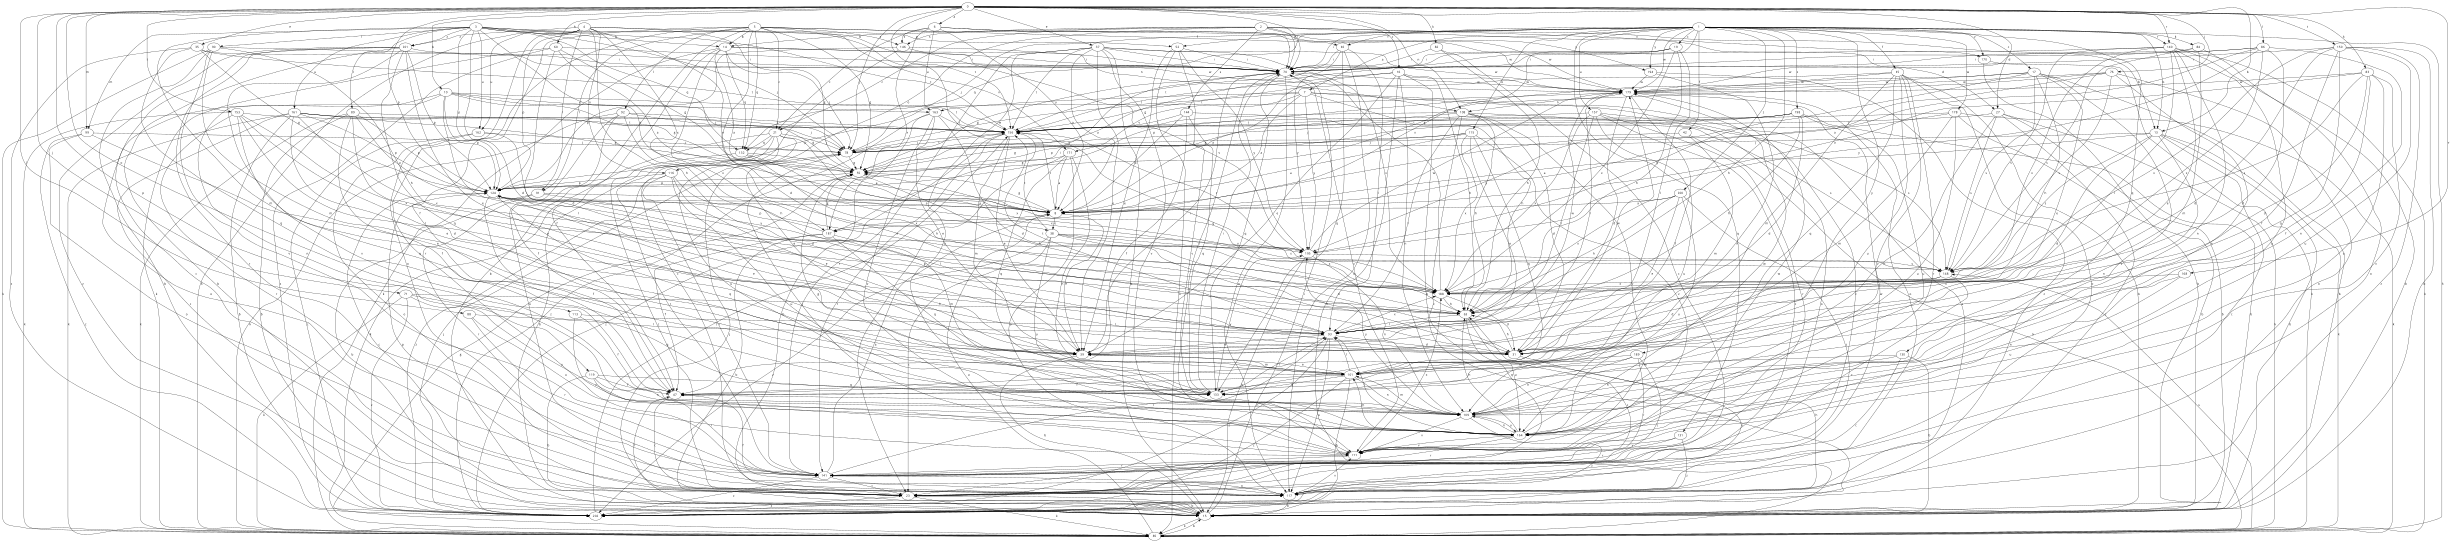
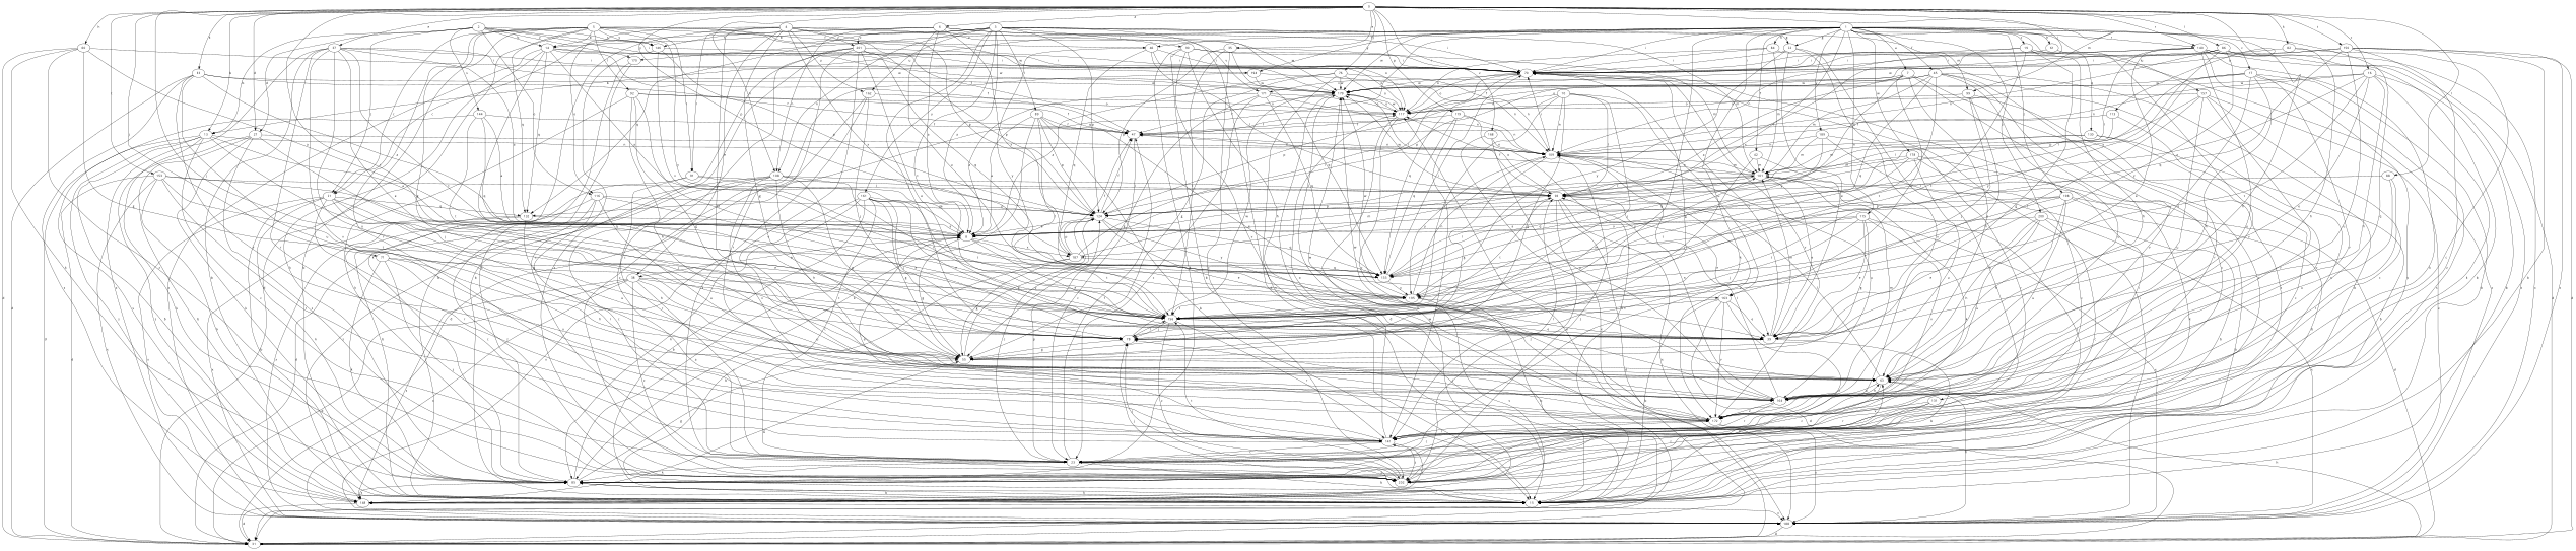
  strict digraph {
    fontname="Open Sans"
    node [fontname="Open Sans"]
    edge [fontname="Open Sans"]
    0
    6
    10
    13
    16
    27
    35
    37
    60
    70
    71
    76
    78
    82
    83
    86
    88
    99
    108
    113
    119
    124
    140
    150
    153
    156
    168
    179
    187
    21
    146
    8
    163
    55
    117
    93
    109
    85
    31
    15
    23
    148
    63
    39
    202
    133
    141
    188
    172
    164
    47
    195
    101
    1
    7
    17
    19
    42
    45
    46
    52
+   61
    84
    115
    130
    131
    132
    157
    170
    178
    189
    194
    198
    200
    171
    2
    14
    116
    144
    3
    89
    90
    161
    162
    201
    38
    4
    91
    5
    92
    0 -> 6 [label=a]
-   0 -> 10 [label=b]
    0 -> 13 [label=b]
    0 -> 16 [label=c]
    0 -> 27 [label=d]
    0 -> 35 [label=e]
    0 -> 37 [label=e]
    0 -> 60 [label=h]
    0 -> 70 [label=i]
    0 -> 71 [label=j]
    0 -> 76 [label=j]
    0 -> 78 [label=j]
    0 -> 82 [label=k]
    0 -> 83 [label=k]
    0 -> 86 [label=l]
    0 -> 88 [label=l]
    0 -> 99 [label=m]
    0 -> 108 [label=n]
    0 -> 113 [label=o]
    0 -> 119 [label=p]
    0 -> 124 [label=p]
    0 -> 140 [label=r]
    0 -> 150 [label=t]
    0 -> 153 [label=t]
    0 -> 156 [label=t]
    0 -> 168 [label=v]
    6 -> 70 [label=i]
-   179 -> 108 [label=n]
+   6 -> 108 [label=n]
    6 -> 179 [label=w]
    6 -> 187 [label=x]
    6 -> 21 [label=c]
    6 -> 146 [label=s]
    6 -> 8 [label=a]
    6 -> 163 [label=u]
    10 -> 78 [label=j]
    10 -> 124 [label=p]
    10 -> 156 [label=t]
    10 -> 163 [label=u]
    10 -> 55 [label=g]
    10 -> 117 [label=o]
    10 -> 93 [label=l]
    10 -> 109 [label=n]
    13 -> 78 [label=j]
    13 -> 8 [label=a]
    13 -> 109 [label=n]
    13 -> 85 [label=k]
    13 -> 31 [label=d]
    13 -> 15 [label=b]
    13 -> 23 [label=c]
    13 -> 148 [label=s]
    16 -> 156 [label=t]
    16 -> 179 [label=w]
    16 -> 8 [label=a]
    16 -> 109 [label=n]
    16 -> 85 [label=k]
    16 -> 15 [label=b]
    16 -> 63 [label=h]
    16 -> 39 [label=e]
    27 -> 156 [label=t]
    27 -> 109 [label=n]
    27 -> 85 [label=k]
    27 -> 15 [label=b]
    27 -> 148 [label=s]
    27 -> 202 [label=z]
    35 -> 70 [label=i]
    35 -> 124 [label=p]
    35 -> 156 [label=t]
    35 -> 202 [label=z]
    35 -> 133 [label=q]
    37 -> 70 [label=i]
    37 -> 156 [label=t]
    37 -> 179 [label=w]
    37 -> 8 [label=a]
    37 -> 15 [label=b]
    37 -> 39 [label=e]
    37 -> 141 [label=r]
    37 -> 188 [label=x]
    37 -> 172 [label=v]
    37 -> 164 [label=u]
    60 -> 70 [label=i]
    60 -> 8 [label=a]
    60 -> 55 [label=g]
    60 -> 85 [label=k]
    60 -> 31 [label=d]
    60 -> 202 [label=z]
    70 -> 179 [label=w]
    70 -> 55 [label=g]
    70 -> 117 [label=o]
    70 -> 133 [label=q]
    70 -> 172 [label=v]
    71 -> 85 [label=k]
    71 -> 63 [label=h]
    71 -> 202 [label=z]
    71 -> 133 [label=q]
    71 -> 164 [label=u]
    76 -> 179 [label=w]
    76 -> 8 [label=a]
    76 -> 55 [label=g]
    76 -> 117 [label=o]
    76 -> 109 [label=n]
    76 -> 148 [label=s]
    78 -> 156 [label=t]
    78 -> 179 [label=w]
    78 -> 55 [label=g]
    82 -> 70 [label=i]
    82 -> 23 [label=c]
    82 -> 63 [label=h]
    83 -> 179 [label=w]
    83 -> 8 [label=a]
    83 -> 31 [label=d]
    83 -> 148 [label=s]
    83 -> 172 [label=v]
    83 -> 164 [label=u]
    83 -> 47 [label=f]
    86 -> 70 [label=i]
    86 -> 179 [label=w]
    86 -> 8 [label=a]
    86 -> 109 [label=n]
    86 -> 31 [label=d]
    86 -> 188 [label=x]
    86 -> 195 [label=y]
    88 -> 93 [label=l]
    88 -> 141 [label=r]
    88 -> 164 [label=u]
    99 -> 78 [label=j]
    99 -> 117 [label=o]
    99 -> 39 [label=e]
    99 -> 202 [label=z]
    108 -> 156 [label=t]
    108 -> 55 [label=g]
    108 -> 93 [label=l]
    108 -> 31 [label=d]
    108 -> 23 [label=c]
    108 -> 148 [label=s]
    108 -> 63 [label=h]
    108 -> 172 [label=v]
    113 -> 93 [label=l]
    113 -> 172 [label=v]
    113 -> 47 [label=f]
    119 -> 109 [label=n]
    119 -> 15 [label=b]
    119 -> 133 [label=q]
    119 -> 141 [label=r]
    119 -> 47 [label=f]
    124 -> 8 [label=a]
    124 -> 23 [label=c]
    124 -> 39 [label=e]
    124 -> 133 [label=q]
    124 -> 47 [label=f]
    124 -> 195 [label=y]
    140 -> 70 [label=i]
    140 -> 93 [label=l]
    140 -> 109 [label=n]
    140 -> 85 [label=k]
    140 -> 15 [label=b]
    140 -> 148 [label=s]
    140 -> 39 [label=e]
    140 -> 188 [label=x]
    140 -> 164 [label=u]
    150 -> 70 [label=i]
    150 -> 31 [label=d]
    150 -> 15 [label=b]
    150 -> 202 [label=z]
    150 -> 133 [label=q]
    150 -> 188 [label=x]
    150 -> 164 [label=u]
    150 -> 47 [label=f]
    153 -> 156 [label=t]
    153 -> 93 [label=l]
    153 -> 85 [label=k]
    153 -> 31 [label=d]
    153 -> 133 [label=q]
    153 -> 141 [label=r]
    153 -> 188 [label=x]
    156 -> 78 [label=j]
    156 -> 39 [label=e]
    156 -> 202 [label=z]
    156 -> 141 [label=r]
    156 -> 101 [label=m]
    168 -> 109 [label=n]
    168 -> 188 [label=x]
    168 -> 164 [label=u]
    179 -> 117 [label=o]
    179 -> 93 [label=l]
    179 -> 31 [label=d]
    179 -> 47 [label=f]
    187 -> 70 [label=i]
    187 -> 124 [label=p]
    187 -> 55 [label=g]
    187 -> 15 [label=b]
    187 -> 133 [label=q]
    187 -> 47 [label=f]
    187 -> 101 [label=m]
    21 -> 78 [label=j]
    21 -> 85 [label=k]
    21 -> 15 [label=b]
    21 -> 39 [label=e]
    21 -> 141 [label=r]
    21 -> 188 [label=x]
    21 -> 164 [label=u]
    21 -> 132 [label=q]
    146 -> 70 [label=i]
    146 -> 124 [label=p]
    146 -> 23 [label=c]
    146 -> 195 [label=v]
    8 -> 156 [label=t]
    8 -> 187 [label=x]
    8 -> 55 [label=g]
    8 -> 39 [label=e]
    8 -> 38 [label=e]
    163 -> 156 [label=t]
    163 -> 31 [label=d]
    163 -> 15 [label=b]
    163 -> 39 [label=e]
    163 -> 202 [label=z]
    163 -> 172 [label=v]
    55 -> 124 [label=p]
    55 -> 63 [label=h]
    117 -> 179 [label=w]
    117 -> 15 [label=b]
    117 -> 172 [label=v]
    117 -> 47 [label=f]
    93 -> 124 [label=p]
    93 -> 156 [label=t]
    93 -> 179 [label=w]
    93 -> 117 [label=o]
    93 -> 31 [label=d]
    93 -> 39 [label=e]
    93 -> 202 [label=z]
    93 -> 188 [label=x]
    109 -> 70 [label=i]
    109 -> 55 [label=g]
    109 -> 202 [label=z]
    109 -> 172 [label=v]
    109 -> 164 [label=u]
    109 -> 195 [label=y]
    109 -> 101 [label=m]
    85 -> 8 [label=a]
    85 -> 55 [label=g]
    85 -> 15 [label=b]
    85 -> 148 [label=s]
    31 -> 179 [label=w]
    31 -> 117 [label=o]
    31 -> 63 [label=h]
    15 -> 70 [label=i]
    15 -> 78 [label=j]
    15 -> 85 [label=k]
    23 -> 124 [label=p]
    23 -> 85 [label=k]
    23 -> 15 [label=b]
    23 -> 202 [label=z]
    23 -> 47 [label=f]
    148 -> 55 [label=g]
    148 -> 31 [label=d]
    148 -> 141 [label=r]
    148 -> 188 [label=x]
    63 -> 93 [label=l]
    63 -> 23 [label=c]
    63 -> 164 [label=u]
    39 -> 70 [label=i]
    39 -> 15 [label=b]
    39 -> 101 [label=m]
    202 -> 78 [label=j]
    202 -> 156 [label=t]
    202 -> 63 [label=h]
    133 -> 70 [label=i]
    133 -> 93 [label=l]
    133 -> 195 [label=y]
    141 -> 8 [label=a]
    141 -> 117 [label=o]
    141 -> 93 [label=l]
    141 -> 23 [label=c]
    141 -> 202 [label=z]
    188 -> 70 [label=i]
    188 -> 31 [label=d]
    188 -> 63 [label=h]
    172 -> 78 [label=j]
    172 -> 179 [label=w]
+   172 -> 23 [label=c]
    172 -> 141 [label=r]
    172 -> 188 [label=x]
    164 -> 179 [label=w]
    164 -> 93 [label=l]
    164 -> 109 [label=n]
    164 -> 63 [label=h]
    164 -> 141 [label=r]
    164 -> 172 [label=v]
    164 -> 101 [label=m]
    47 -> 109 [label=n]
    47 -> 23 [label=c]
    195 -> 156 [label=t]
    195 -> 179 [label=w]
    195 -> 109 [label=n]
    195 -> 15 [label=b]
    195 -> 148 [label=s]
    101 -> 93 [label=l]
    101 -> 109 [label=n]
    101 -> 15 [label=b]
    101 -> 39 [label=e]
    101 -> 202 [label=z]
    101 -> 133 [label=q]
    101 -> 47 [label=f]
    1 -> 13 [label=b]
    1 -> 70 [label=i]
    1 -> 78 [label=j]
    1 -> 140 [label=r]
    1 -> 179 [label=w]
    1 -> 187 [label=x]
    1 -> 85 [label=k]
    1 -> 63 [label=h]
    1 -> 7 [label=a]
    1 -> 17 [label=c]
    1 -> 19 [label=c]
    1 -> 42 [label=f]
    1 -> 45 [label=f]
    1 -> 46 [label=f]
    1 -> 52 [label=g]
+   1 -> 61 [label=h]
    1 -> 84 [label=k]
    1 -> 115 [label=o]
    1 -> 130 [label=q]
    1 -> 131 [label=q]
    1 -> 132 [label=q]
    1 -> 157 [label=u]
    1 -> 170 [label=v]
    1 -> 178 [label=w]
    1 -> 189 [label=y]
    1 -> 194 [label=y]
    1 -> 198 [label=z]
    1 -> 200 [label=z]
    7 -> 124 [label=p]
    7 -> 8 [label=a]
    7 -> 163 [label=u]
    7 -> 23 [label=c]
    7 -> 63 [label=h]
    7 -> 202 [label=z]
    7 -> 195 [label=y]
    7 -> 171 [label=v]
    17 -> 124 [label=p]
    17 -> 179 [label=w]
    17 -> 15 [label=b]
    17 -> 148 [label=s]
    17 -> 63 [label=h]
    17 -> 39 [label=e]
    17 -> 172 [label=v]
    17 -> 195 [label=y]
    19 -> 70 [label=i]
    19 -> 156 [label=t]
    19 -> 55 [label=g]
    19 -> 93 [label=l]
    19 -> 63 [label=h]
    19 -> 188 [label=x]
    42 -> 78 [label=j]
    42 -> 85 [label=k]
    42 -> 101 [label=m]
    45 -> 156 [label=t]
    45 -> 179 [label=w]
    45 -> 117 [label=o]
    45 -> 15 [label=b]
    45 -> 133 [label=q]
    45 -> 141 [label=r]
    45 -> 172 [label=v]
    45 -> 164 [label=u]
    45 -> 101 [label=m]
    46 -> 70 [label=i]
    46 -> 117 [label=o]
    46 -> 93 [label=l]
    46 -> 133 [label=q]
    46 -> 195 [label=y]
    52 -> 70 [label=i]
    52 -> 85 [label=k]
    52 -> 39 [label=e]
    52 -> 172 [label=v]
    52 -> 195 [label=y]
+   61 -> 70 [label=i]
+   61 -> 172 [label=v]
    84 -> 70 [label=i]
    84 -> 117 [label=o]
    84 -> 148 [label=s]
    84 -> 101 [label=m]
    115 -> 78 [label=j]
    115 -> 8 [label=a]
    115 -> 55 [label=g]
    115 -> 39 [label=e]
    115 -> 133 [label=q]
    115 -> 188 [label=x]
    115 -> 172 [label=v]
    130 -> 109 [label=n]
    130 -> 15 [label=b]
    130 -> 23 [label=c]
    130 -> 101 [label=m]
    131 -> 202 [label=z]
    131 -> 141 [label=r]
    131 -> 172 [label=v]
    132 -> 8 [label=a]
    132 -> 23 [label=c]
    132 -> 63 [label=h]
    132 -> 188 [label=x]
    157 -> 156 [label=t]
    157 -> 117 [label=o]
    157 -> 93 [label=l]
    157 -> 23 [label=c]
    157 -> 141 [label=r]
    157 -> 188 [label=x]
    157 -> 164 [label=u]
    170 -> 85 [label=k]
    170 -> 15 [label=b]
    178 -> 156 [label=t]
    178 -> 85 [label=k]
    178 -> 15 [label=b]
    178 -> 164 [label=u]
    178 -> 195 [label=y]
    178 -> 101 [label=m]
    189 -> 109 [label=n]
    189 -> 23 [label=c]
    189 -> 133 [label=q]
    189 -> 141 [label=r]
    189 -> 101 [label=m]
    194 -> 179 [label=w]
    194 -> 109 [label=n]
    194 -> 202 [label=z]
    198 -> 78 [label=j]
    198 -> 124 [label=p]
    198 -> 156 [label=t]
    198 -> 31 [label=d]
    198 -> 15 [label=b]
    198 -> 63 [label=h]
    198 -> 164 [label=u]
    200 -> 8 [label=a]
    200 -> 23 [label=c]
    200 -> 63 [label=h]
    200 -> 39 [label=e]
    200 -> 188 [label=x]
    200 -> 164 [label=u]
    171 -> 8 [label=a]
    171 -> 55 [label=g]
    171 -> 117 [label=o]
    171 -> 109 [label=n]
    171 -> 23 [label=c]
    171 -> 133 [label=q]
    2 -> 13 [label=b]
    2 -> 27 [label=d]
    2 -> 70 [label=i]
    2 -> 21 [label=c]
    2 -> 146 [label=s]
    2 -> 170 [label=v]
    2 -> 194 [label=y]
    2 -> 14 [label=b]
    2 -> 116 [label=o]
    2 -> 144 [label=s]
    14 -> 70 [label=i]
    14 -> 78 [label=j]
    14 -> 179 [label=w]
    14 -> 8 [label=a]
    14 -> 85 [label=k]
    14 -> 188 [label=x]
    14 -> 47 [label=f]
    14 -> 132 [label=q]
    116 -> 124 [label=p]
    116 -> 39 [label=e]
    116 -> 202 [label=z]
    116 -> 141 [label=r]
    116 -> 188 [label=x]
    116 -> 164 [label=u]
    144 -> 156 [label=t]
    144 -> 8 [label=a]
    144 -> 148 [label=s]
    144 -> 133 [label=q]
    144 -> 47 [label=f]
    3 -> 78 [label=j]
    3 -> 99 [label=m]
    3 -> 108 [label=n]
    3 -> 124 [label=p]
    3 -> 156 [label=t]
    3 -> 8 [label=a]
    3 -> 31 [label=d]
    3 -> 101 [label=m]
    3 -> 52 [label=g]
    3 -> 132 [label=q]
    3 -> 14 [label=b]
    3 -> 89 [label=l]
    3 -> 90 [label=l]
    3 -> 161 [label=u]
    3 -> 162 [label=u]
    3 -> 201 [label=z]
    89 -> 124 [label=p]
    89 -> 156 [label=t]
    89 -> 8 [label=a]
    89 -> 85 [label=k]
    89 -> 15 [label=b]
    89 -> 39 [label=e]
    89 -> 47 [label=f]
    90 -> 70 [label=i]
    90 -> 85 [label=k]
    90 -> 15 [label=b]
    90 -> 63 [label=h]
    90 -> 172 [label=v]
    90 -> 101 [label=m]
    161 -> 78 [label=j]
    161 -> 124 [label=p]
    161 -> 156 [label=t]
    161 -> 55 [label=g]
    161 -> 85 [label=k]
    161 -> 15 [label=b]
    161 -> 23 [label=c]
    161 -> 39 [label=e]
    161 -> 188 [label=x]
    162 -> 78 [label=j]
    162 -> 117 [label=o]
    162 -> 31 [label=d]
    162 -> 202 [label=z]
    201 -> 70 [label=i]
    201 -> 124 [label=p]
    201 -> 15 [label=b]
    201 -> 23 [label=c]
    201 -> 39 [label=e]
    201 -> 202 [label=z]
    201 -> 133 [label=q]
    201 -> 141 [label=r]
    201 -> 172 [label=v]
    38 -> 156 [label=t]
    38 -> 31 [label=d]
    38 -> 23 [label=c]
    38 -> 148 [label=s]
    38 -> 202 [label=z]
    38 -> 188 [label=x]
    38 -> 164 [label=u]
    38 -> 195 [label=y]
    4 -> 124 [label=p]
    4 -> 187 [label=x]
    4 -> 55 [label=g]
    4 -> 117 [label=o]
    4 -> 85 [label=k]
    4 -> 63 [label=h]
    4 -> 171 [label=v]
    4 -> 116 [label=o]
    4 -> 162 [label=u]
    4 -> 201 [label=z]
    4 -> 38 [label=e]
    4 -> 91 [label=l]
    91 -> 8 [label=a]
    91 -> 93 [label=l]
    91 -> 15 [label=b]
    91 -> 141 [label=r]
    5 -> 179 [label=w]
    5 -> 21 [label=c]
    5 -> 146 [label=s]
    5 -> 55 [label=g]
    5 -> 31 [label=d]
    5 -> 15 [label=b]
    5 -> 141 [label=r]
    5 -> 47 [label=f]
    5 -> 195 [label=y]
    5 -> 46 [label=f]
    5 -> 132 [label=q]
    5 -> 14 [label=b]
    5 -> 91 [label=l]
    5 -> 92 [label=l]
    92 -> 156 [label=t]
    92 -> 55 [label=g]
    92 -> 117 [label=o]
    92 -> 85 [label=k]
    92 -> 63 [label=h]
    92 -> 47 [label=f]
  }
